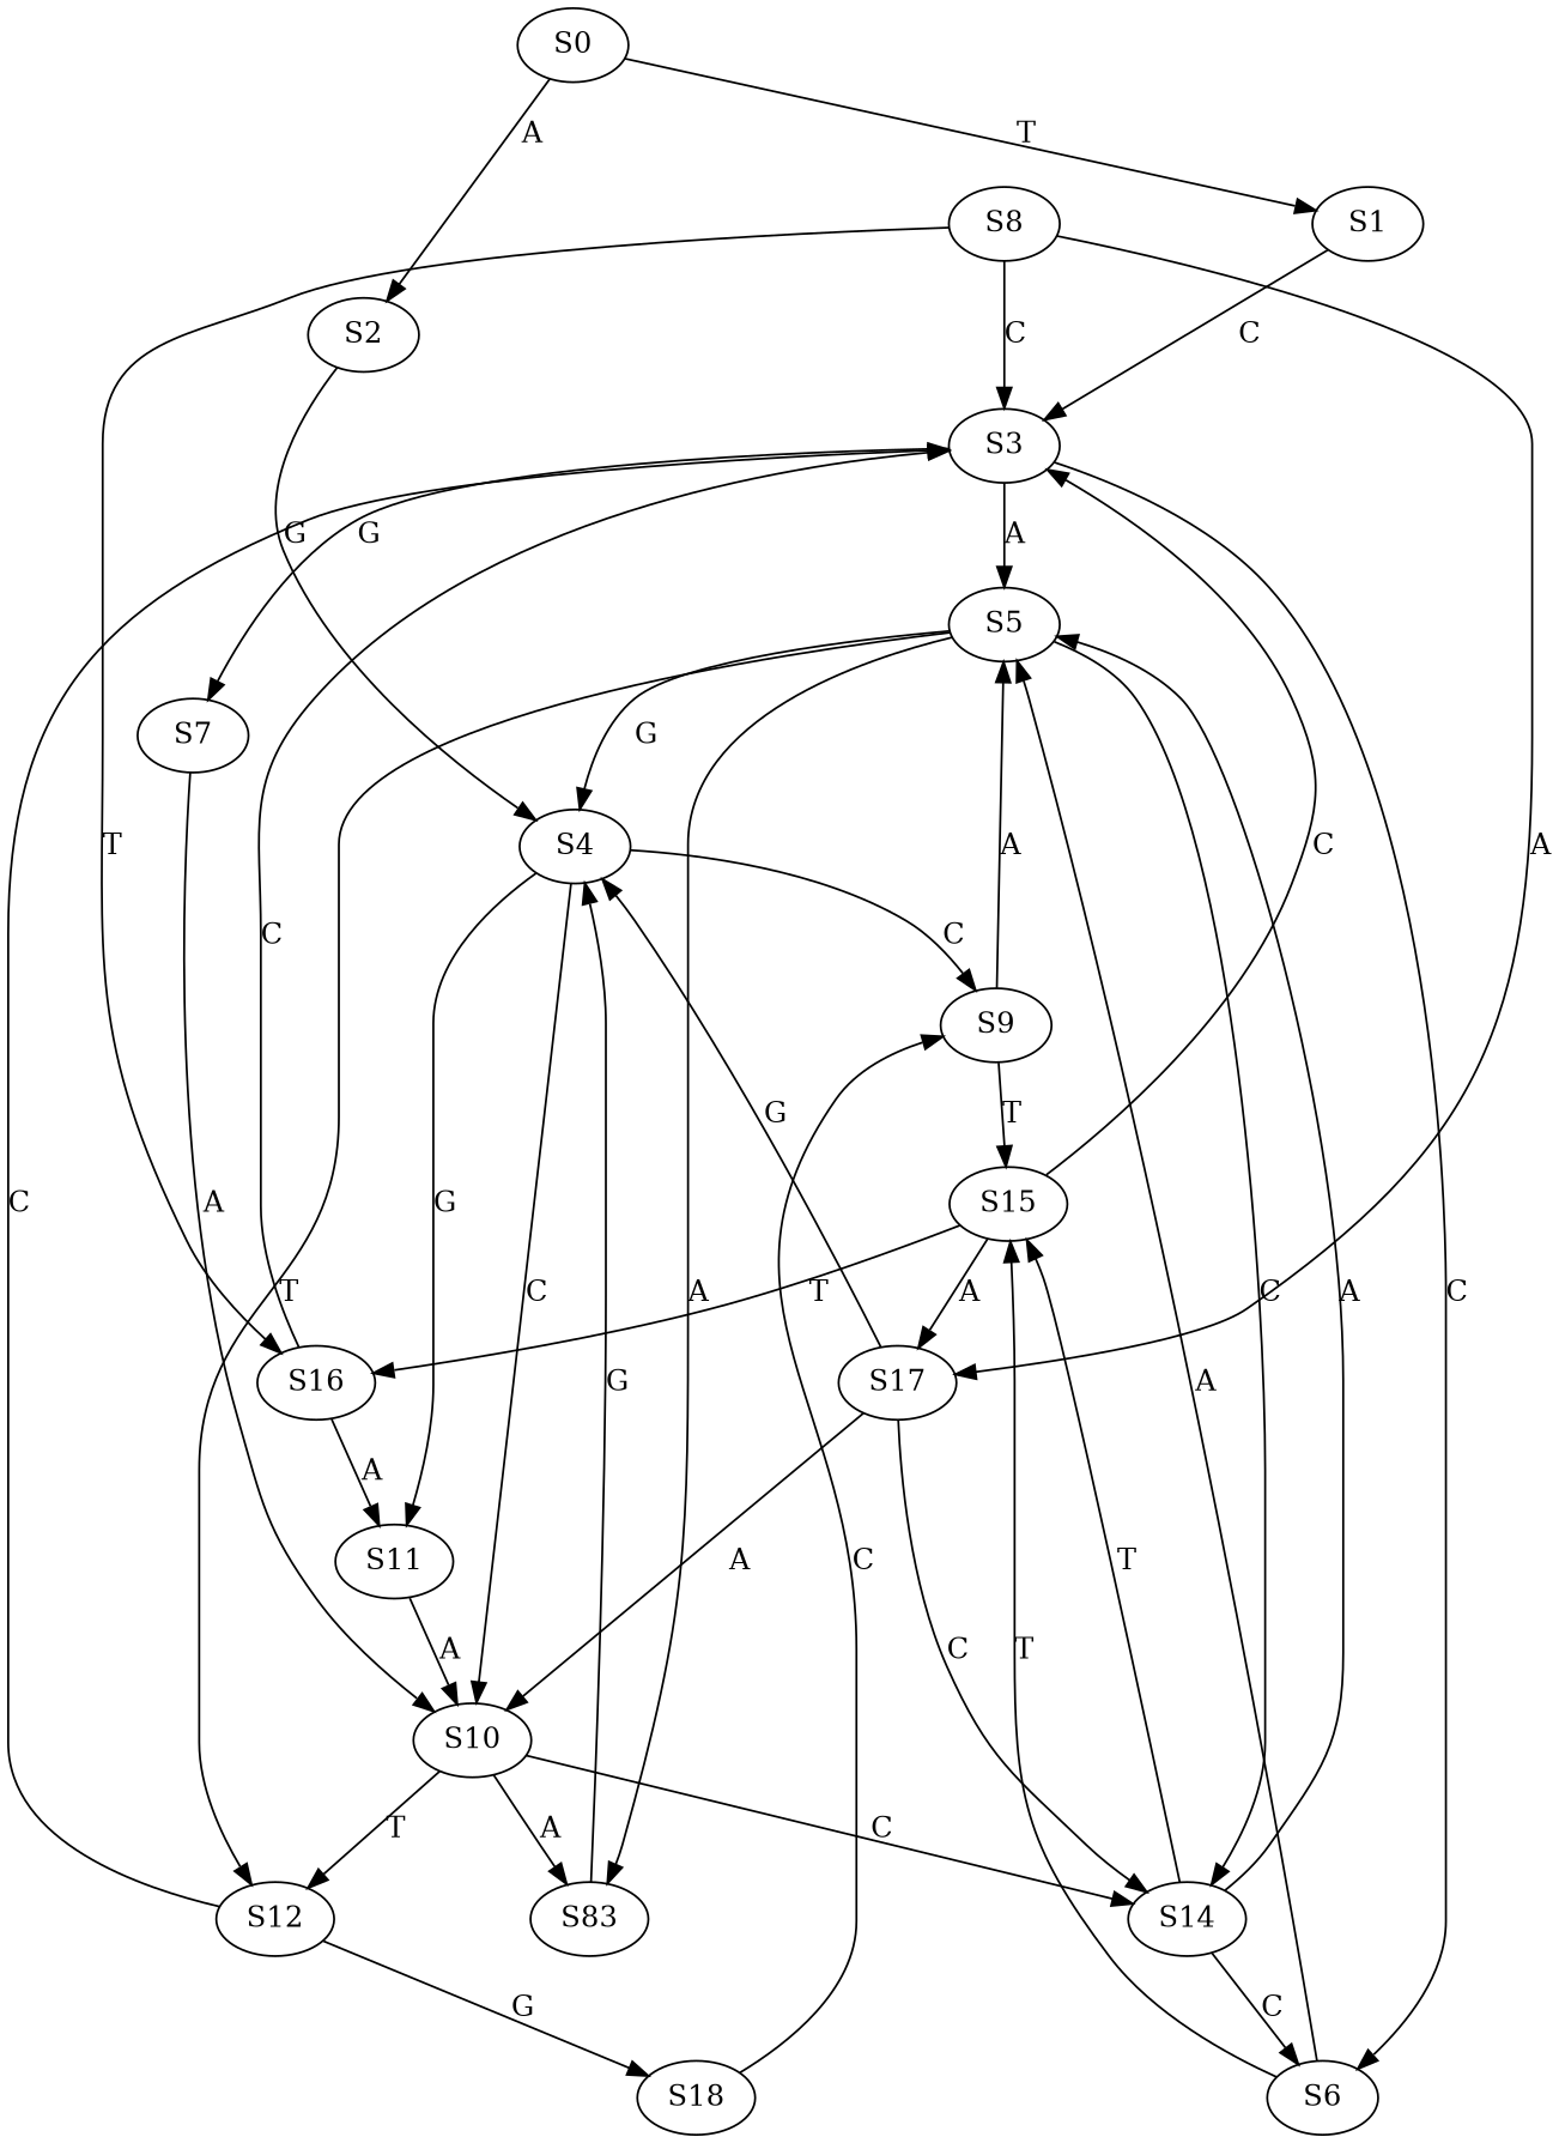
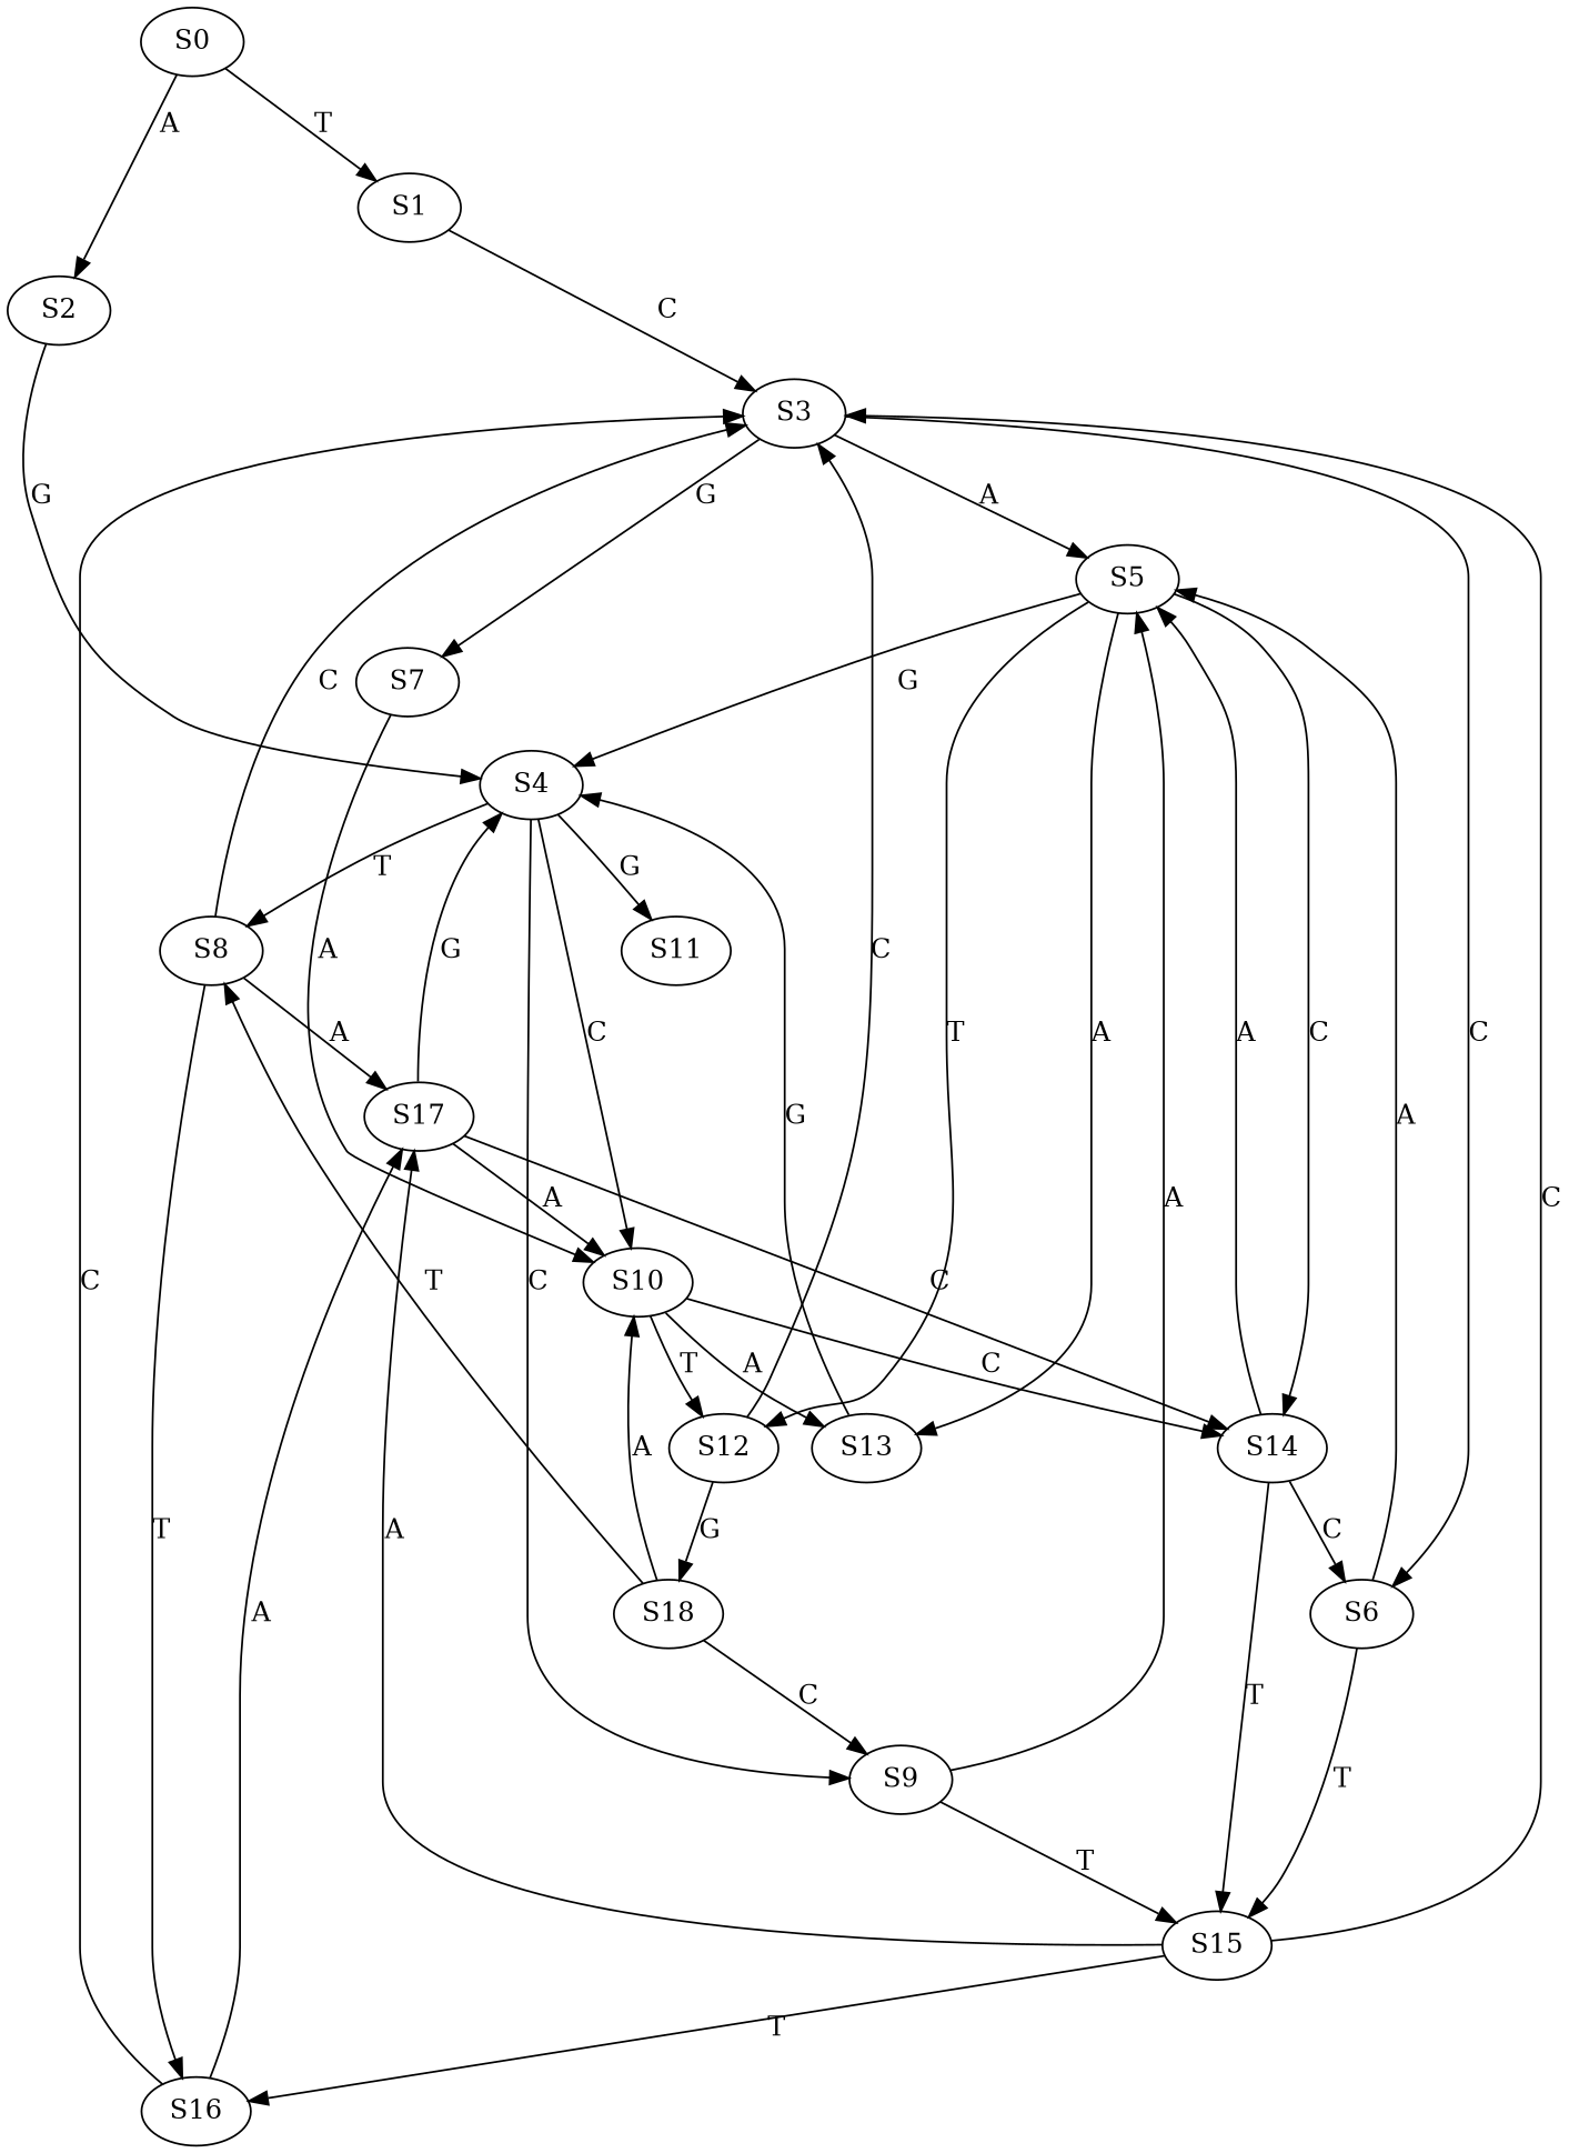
  strict digraph {
    S0
    S1
    S2
    S3
    S4
    S5
    S6
    S7
    S8
    S9
    S10
    S11
    S12
-   S13 [label=S83]
+   S13
    S14
    S15
    S16
    S17
    S18
    S0 -> S1 [label=T]
    S0 -> S2 [label=A]
    S1 -> S3 [label=C]
    S2 -> S4 [label=G]
    S3 -> S5 [label=A]
    S3 -> S6 [label=C]
    S3 -> S7 [label=G]
+   S4 -> S8 [label=T]
    S4 -> S9 [label=C]
    S4 -> S10 [label=C]
    S4 -> S11 [label=G]
    S5 -> S4 [label=G]
    S5 -> S12 [label=T]
    S5 -> S13 [label=A]
    S5 -> S14 [label=C]
    S6 -> S5 [label=A]
    S6 -> S15 [label=T]
    S7 -> S10 [label=A]
    S8 -> S3 [label=C]
    S8 -> S16 [label=T]
    S8 -> S17 [label=A]
    S9 -> S5 [label=A]
    S9 -> S15 [label=T]
    S10 -> S12 [label=T]
    S10 -> S13 [label=A]
    S10 -> S14 [label=C]
-   S11 -> S10 [label=A]
+   S18 -> S10 [label=A]
    S12 -> S3 [label=C]
    S12 -> S18 [label=G]
    S13 -> S4 [label=G]
    S14 -> S5 [label=A]
    S14 -> S6 [label=C]
    S14 -> S15 [label=T]
    S15 -> S3 [label=C]
    S15 -> S16 [label=T]
    S15 -> S17 [label=A]
    S16 -> S3 [label=C]
-   S16 -> S11 [label=A]
+   S16 -> S17 [label=A]
    S17 -> S4 [label=G]
    S17 -> S10 [label=A]
    S17 -> S14 [label=C]
+   S18 -> S8 [label=T]
    S18 -> S9 [label=C]
  }
